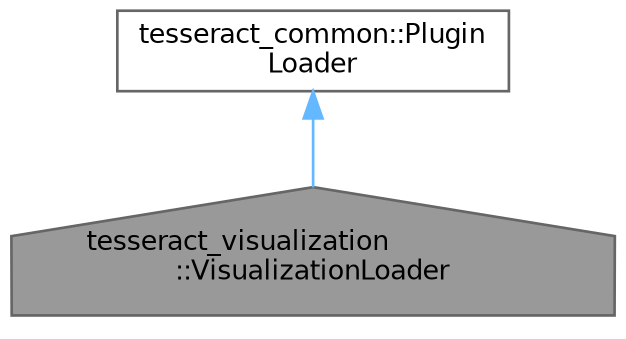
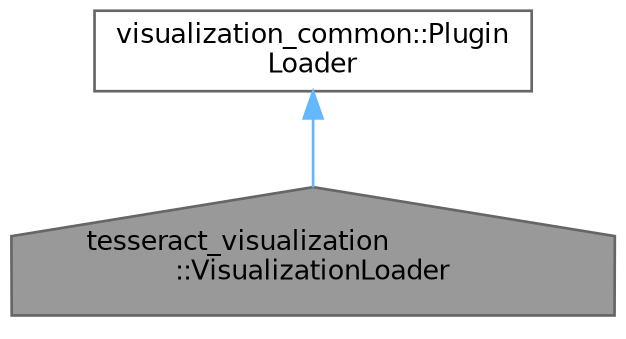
  digraph {
    node [color=gray40 fontname=Helvetica fontsize=10 style=filled]
    n1 [fillcolor=grey60 fontcolor=black height=0.2 label="tesseract_visualization\l::VisualizationLoader" shape=house width=0.4]
-   n2 [fillcolor=white height=0.2 label="tesseract_common::Plugin\lLoader" shape=box width=0.4]
+   n2 [fillcolor=white height=0.2 label="visualization_common::Plugin\lLoader" shape=box width=0.4]
    n2 -> n1 [color=steelblue1 dir=back fontname=Helvetica fontsize=10 labelfontname=Helvetica labelfontsize=10 style=solid]
  }
